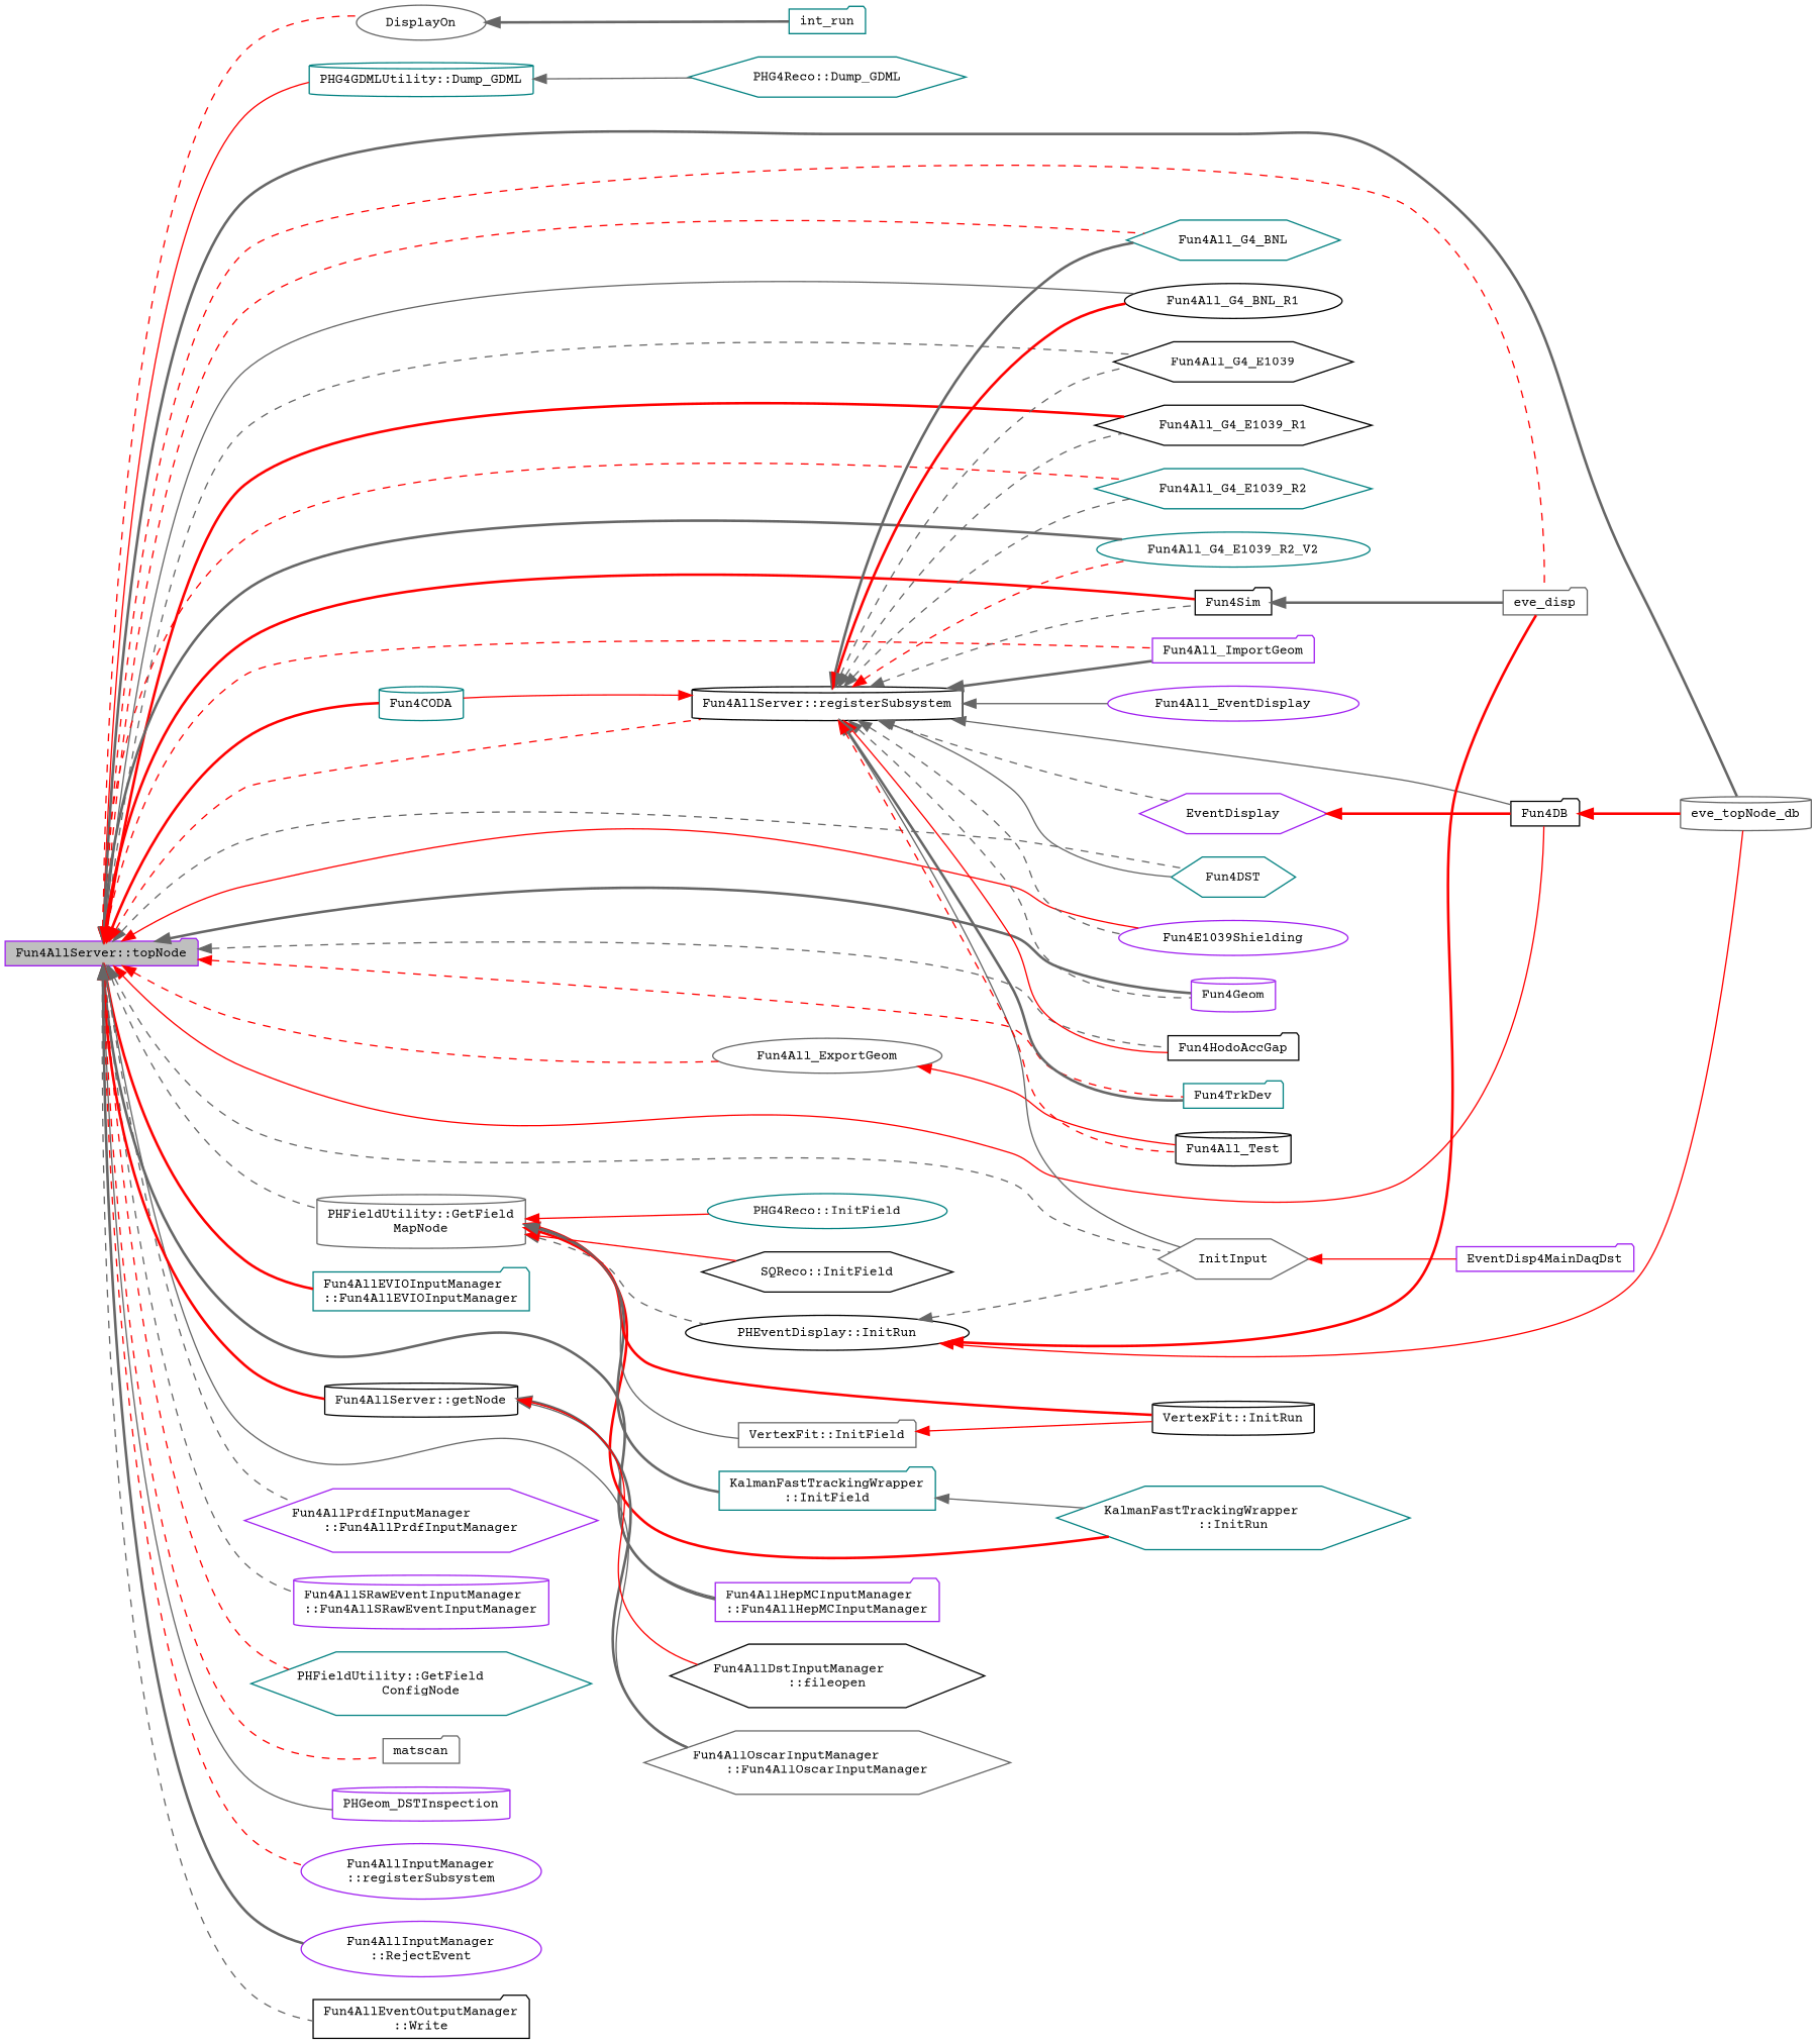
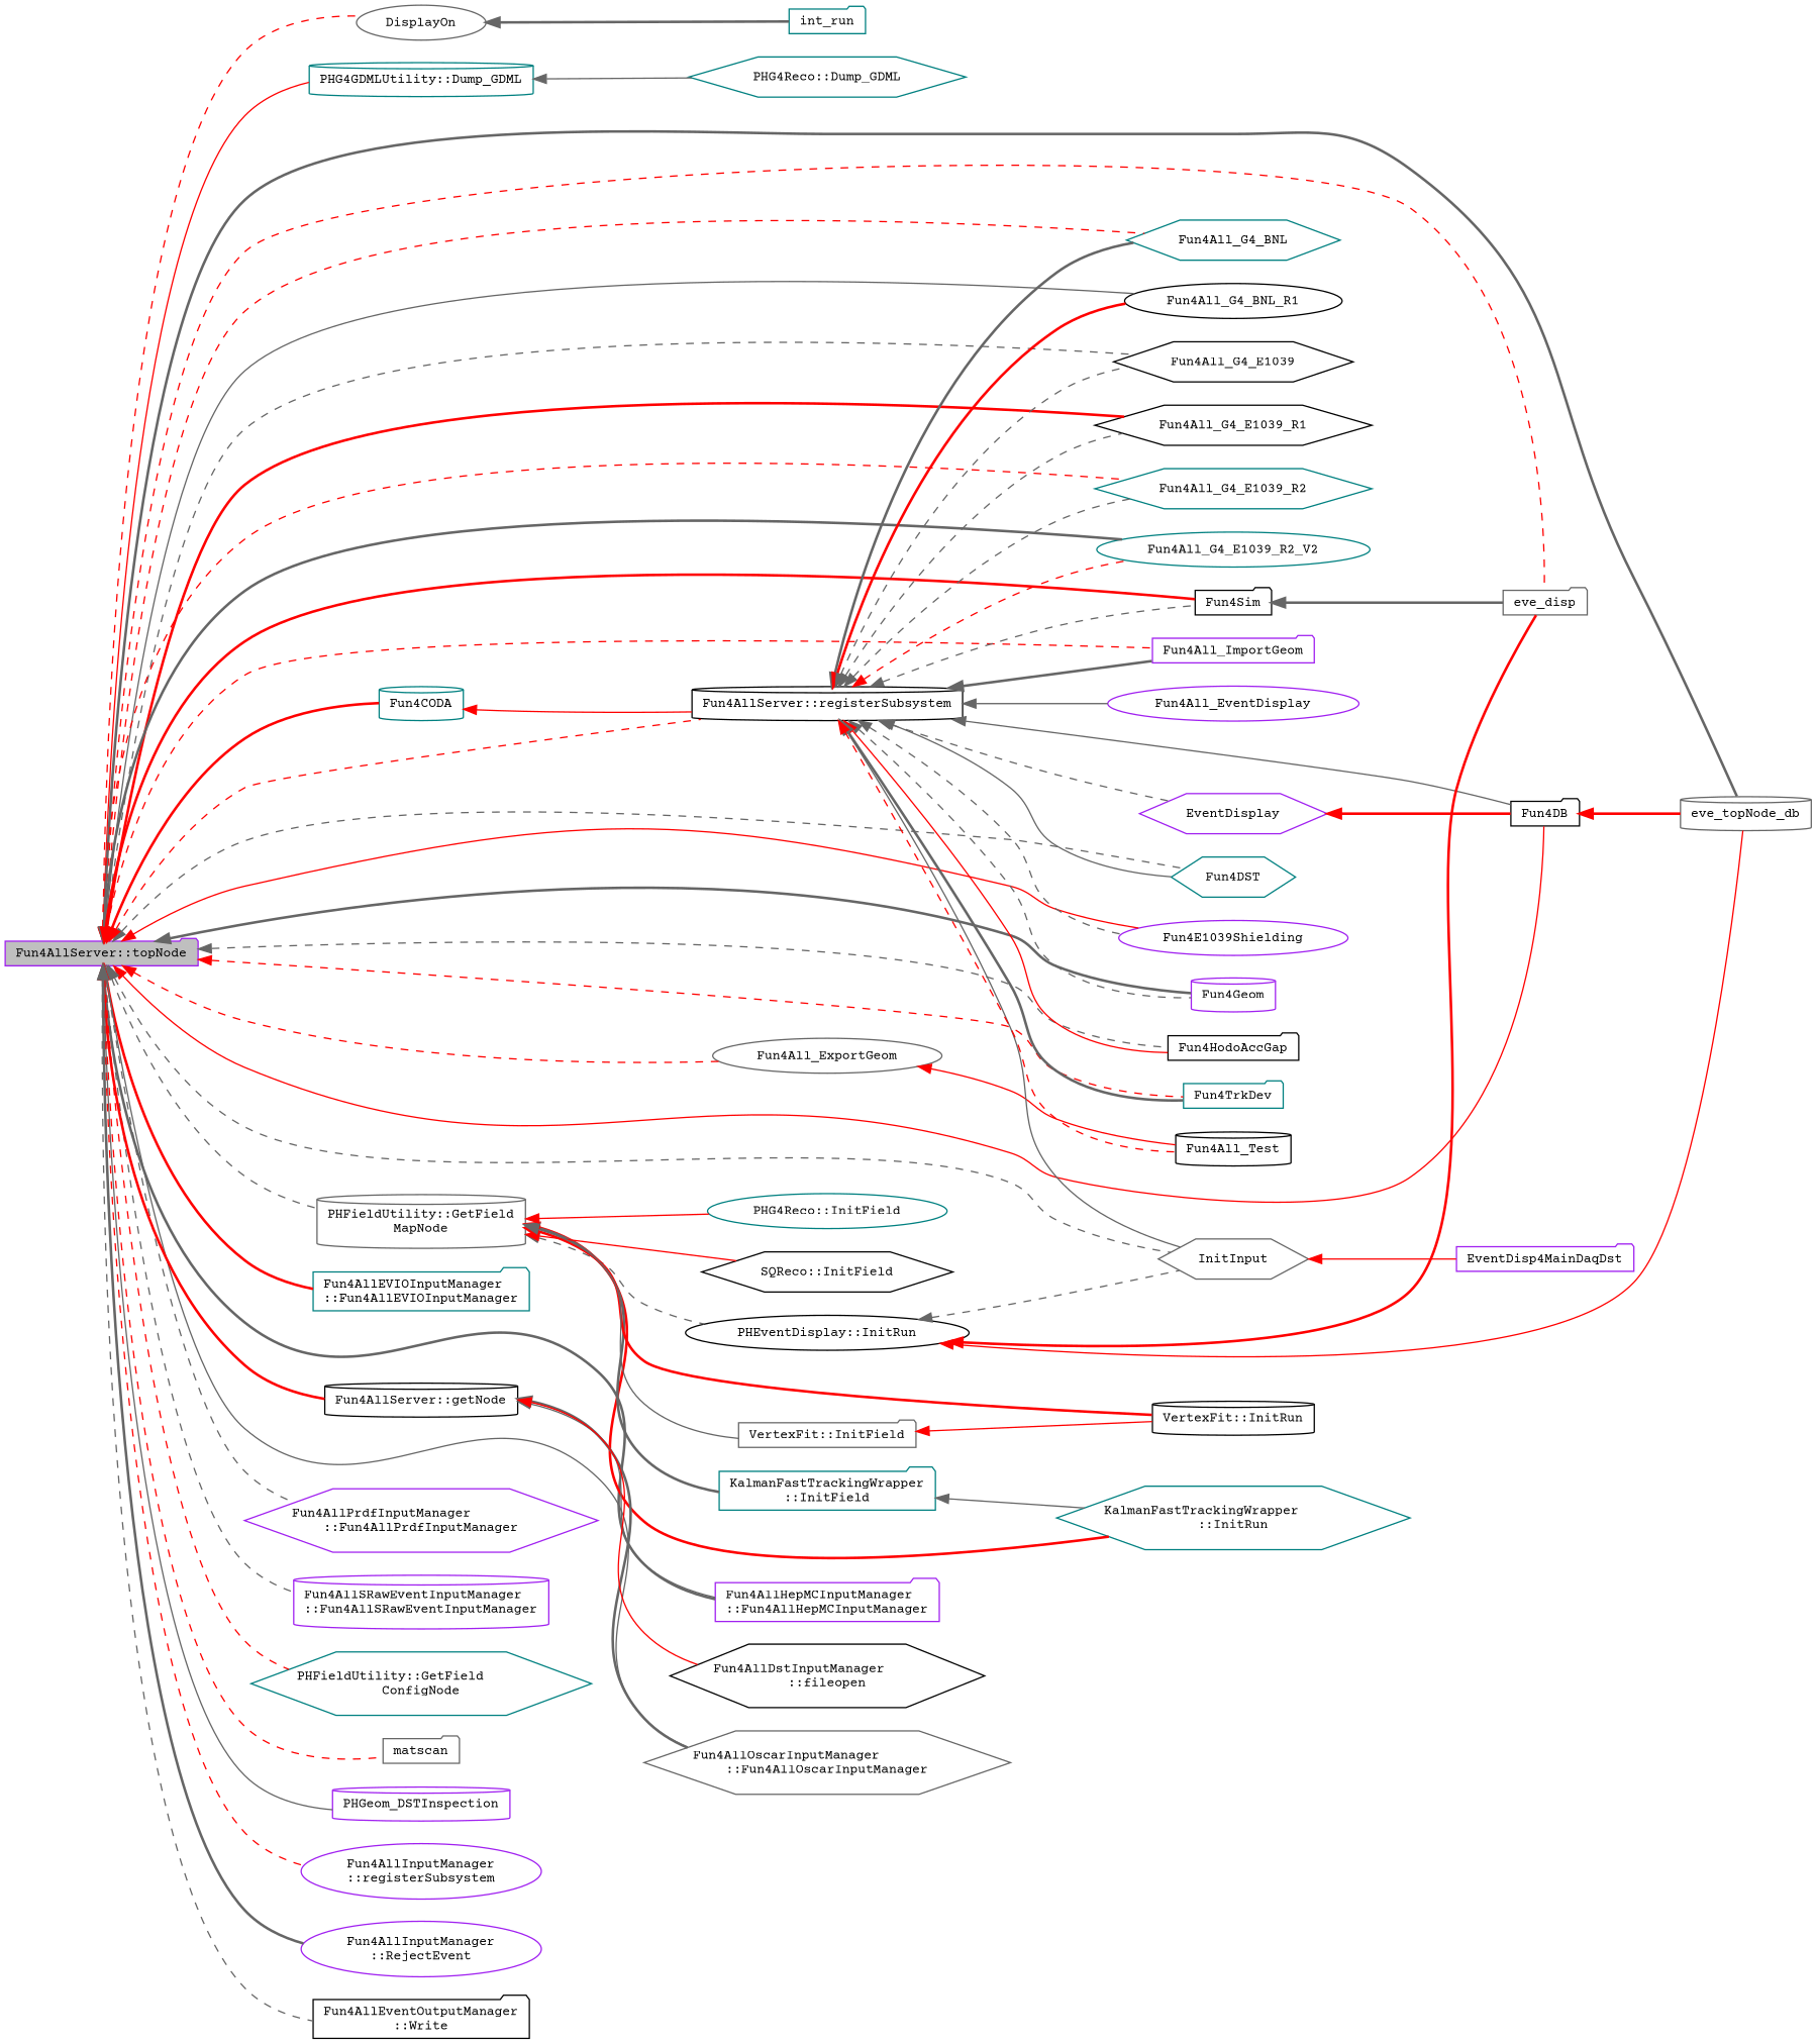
  digraph {
    fontname="Courier Prime"
    rankdir=LR
    node [color=teal fontname="Courier Prime" fontsize=10 shape=folder]
    edge [color=gray40 dir=back fontname="Courier Prime" fontsize=10 labelfontname=FreeSans labelfontsize=10 style=dashed]
    n1 [color=purple fillcolor=grey75 fontcolor=black height=0.2 label="Fun4AllServer::topNode" style=filled width=0.4]
    n2 [color=gray40 height=0.2 label=DisplayOn shape=ellipse width=0.4]
    n3 [height=0.2 label="PHG4GDMLUtility::Dump_GDML" shape=cylinder width=0.4]
    n4 [color=gray40 height=0.2 label=eve_disp width=0.4]
    n5 [color=gray40 height=0.2 label=eve_topNode_db shape=cylinder width=0.4]
    n6 [color=gray40 height=0.2 label=Fun4All_ExportGeom shape=ellipse width=0.4]
    n7 [height=0.2 label=Fun4All_G4_BNL shape=hexagon width=0.4]
    n8 [color=black height=0.2 label=Fun4All_G4_BNL_R1 shape=ellipse width=0.4]
    n9 [color=black height=0.2 label=Fun4All_G4_E1039 shape=hexagon width=0.4]
    n10 [color=black height=0.2 label=Fun4All_G4_E1039_R1 shape=hexagon width=0.4]
    n11 [height=0.2 label=Fun4All_G4_E1039_R2 shape=hexagon width=0.4]
    n12 [height=0.2 label=Fun4All_G4_E1039_R2_V2 shape=ellipse width=0.4]
    n13 [color=purple height=0.2 label=Fun4All_ImportGeom width=0.4]
    n14 [height=0.2 label="Fun4AllEVIOInputManager\l::Fun4AllEVIOInputManager" width=0.4]
    n15 [color=purple height=0.2 label="Fun4AllHepMCInputManager\l::Fun4AllHepMCInputManager" width=0.4]
    n16 [color=gray40 height=0.2 label="Fun4AllOscarInputManager\l::Fun4AllOscarInputManager" shape=hexagon width=0.4]
    n17 [color=purple height=0.2 label="Fun4AllPrdfInputManager\l::Fun4AllPrdfInputManager" shape=hexagon width=0.4]
    n18 [color=purple height=0.2 label="Fun4AllSRawEventInputManager\l::Fun4AllSRawEventInputManager" shape=cylinder width=0.4]
    n19 [height=0.2 label=Fun4CODA shape=cylinder width=0.4]
    n20 [color=black height=0.2 label=Fun4DB width=0.4]
    n21 [height=0.2 label=Fun4DST shape=hexagon width=0.4]
    n22 [color=purple height=0.2 label=Fun4E1039Shielding shape=ellipse width=0.4]
    n23 [color=purple height=0.2 label=Fun4Geom shape=cylinder width=0.4]
    n24 [color=black height=0.2 label=Fun4HodoAccGap width=0.4]
    n25 [color=black height=0.2 label=Fun4Sim width=0.4]
    n26 [height=0.2 label=Fun4TrkDev width=0.4]
    n27 [height=0.2 label="PHFieldUtility::GetField\lConfigNode" shape=hexagon width=0.4]
    n28 [color=gray40 height=0.2 label="PHFieldUtility::GetField\lMapNode" shape=cylinder width=0.4]
    n29 [color=gray40 height=0.2 label=InitInput shape=hexagon width=0.4]
    n30 [color=black height=0.2 label="Fun4AllServer::getNode" shape=cylinder width=0.4]
    n31 [color=gray40 height=0.2 label=matscan width=0.4]
    n32 [color=purple height=0.2 label=PHGeom_DSTInspection shape=cylinder width=0.4]
    n33 [color=purple height=0.2 label="Fun4AllInputManager\l::registerSubsystem" shape=ellipse width=0.4]
    n34 [color=black height=0.2 label="Fun4AllServer::registerSubsystem" shape=cylinder width=0.4]
    n35 [color=purple height=0.2 label="Fun4AllInputManager\l::RejectEvent" shape=ellipse width=0.4]
    n36 [color=black height=0.2 label="Fun4AllEventOutputManager\l::Write" width=0.4]
    n37 [height=0.2 label=int_run width=0.4]
    n38 [height=0.2 label="PHG4Reco::Dump_GDML" shape=hexagon width=0.4]
    n39 [color=black height=0.2 label=Fun4All_Test shape=cylinder width=0.4]
    n40 [color=black height=0.2 label="PHEventDisplay::InitRun" shape=ellipse width=0.4]
    n41 [height=0.2 label="KalmanFastTrackingWrapper\l::InitRun" shape=hexagon width=0.4]
    n42 [height=0.2 label="KalmanFastTrackingWrapper\l::InitField" width=0.4]
    n43 [color=black height=0.2 label="SQReco::InitField" shape=hexagon width=0.4]
    n44 [color=black height=0.2 label="VertexFit::InitRun" shape=cylinder width=0.4]
    n45 [color=gray40 height=0.2 label="VertexFit::InitField" width=0.4]
    n46 [height=0.2 label="PHG4Reco::InitField" shape=ellipse width=0.4]
    n47 [color=purple height=0.2 label=EventDisp4MainDaqDst width=0.4]
    n48 [color=black height=0.2 label="Fun4AllDstInputManager\l::fileopen" shape=hexagon width=0.4]
    n49 [color=purple height=0.2 label=EventDisplay shape=hexagon width=0.4]
    n50 [color=purple height=0.2 label=Fun4All_EventDisplay shape=ellipse width=0.4]
    n1 -> n2 [color=red]
    n1 -> n3 [color=red style=solid]
    n1 -> n4 [color=red]
    n1 -> n5 [style=bold]
    n1 -> n6 [color=red]
    n1 -> n7 [color=red]
    n1 -> n8 [style=solid]
    n1 -> n9
    n1 -> n10 [color=red style=bold]
    n1 -> n11 [color=red]
    n1 -> n12 [style=bold]
    n1 -> n13 [color=red]
    n1 -> n14 [color=red style=bold]
    n1 -> n15 [style=bold]
    n1 -> n16 [style=solid]
    n1 -> n17
    n1 -> n18
    n1 -> n19 [color=red style=bold]
    n1 -> n20 [color=red style=solid]
    n1 -> n21
    n1 -> n22 [color=red style=solid]
    n1 -> n23 [style=bold]
    n1 -> n24
    n1 -> n25 [color=red style=bold]
    n1 -> n26 [color=red]
    n1 -> n27 [color=red]
    n1 -> n28
    n1 -> n29
    n1 -> n30 [color=red style=bold]
    n1 -> n31 [color=red]
    n1 -> n32 [style=solid]
    n1 -> n33 [color=red]
    n1 -> n34 [color=red]
    n1 -> n35 [style=bold]
    n1 -> n36
    n2 -> n37 [style=bold]
    n3 -> n38 [style=solid]
    n6 -> n39 [color=red style=solid]
    n20 -> n5 [color=red style=bold]
    n25 -> n4 [style=bold]
    n28 -> n40
    n28 -> n41 [color=red style=bold]
    n28 -> n42 [style=bold]
    n28 -> n43 [color=red style=solid]
    n28 -> n44 [color=red style=bold]
    n28 -> n45 [style=solid]
    n28 -> n46 [color=red style=solid]
    n29 -> n47 [color=red style=solid]
    n30 -> n15 [style=solid]
    n30 -> n16 [style=bold]
    n30 -> n48 [color=red style=solid]
    n34 -> n7 [style=bold]
    n34 -> n8 [color=red style=bold]
    n34 -> n9
    n34 -> n10
    n34 -> n11
    n34 -> n12 [color=red]
    n34 -> n13 [style=bold]
-   n34 -> n19 [color=red style=solid]
+   n19 -> n34 [color=red style=solid]
    n34 -> n20 [style=solid]
    n34 -> n21 [style=solid]
    n34 -> n22
    n34 -> n23
    n34 -> n24 [color=red style=solid]
    n34 -> n25
    n34 -> n26 [style=bold]
    n34 -> n29 [style=solid]
    n34 -> n39 [color=red]
    n34 -> n49
    n34 -> n50 [style=solid]
    n40 -> n4 [color=red style=bold]
    n40 -> n5 [color=red style=solid]
    n40 -> n29
    n42 -> n41 [style=solid]
    n45 -> n44 [color=red style=solid]
    n49 -> n20 [color=red style=bold]
  }
